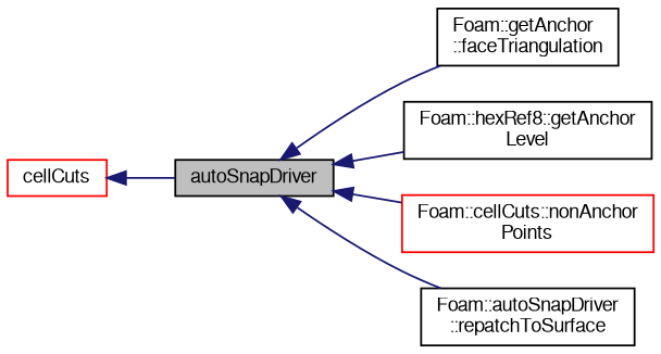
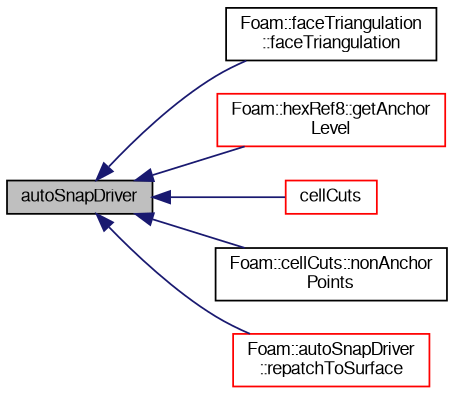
  digraph {
    rankdir=LR
    node [color=red fontname=FreeSans fontsize=10 shape=record]
    edge [color=midnightblue dir=back fontname=FreeSans fontsize=10 labelfontname=FreeSans labelfontsize=10 style=solid]
    n1 [color=black fillcolor=grey75 fontcolor=black height=0.2 label=autoSnapDriver style=filled width=0.4]
-   n2 [color=black height=0.2 label="Foam::getAnchor\l::faceTriangulation" width=0.4]
-   n3 [color=black height=0.2 label="Foam::hexRef8::getAnchor\lLevel" width=0.4]
+   n2 [color=black height=0.2 label="Foam::faceTriangulation\l::faceTriangulation" width=0.4]
+   n3 [height=0.2 label="Foam::hexRef8::getAnchor\lLevel" width=0.4]
    n4 [height=0.2 label=cellCuts width=0.4]
-   n5 [height=0.2 label="Foam::cellCuts::nonAnchor\lPoints" width=0.4]
-   n6 [color=black height=0.2 label="Foam::autoSnapDriver\l::repatchToSurface" width=0.4]
+   n5 [color=black height=0.2 label="Foam::cellCuts::nonAnchor\lPoints" width=0.4]
+   n6 [height=0.2 label="Foam::autoSnapDriver\l::repatchToSurface" width=0.4]
    n1 -> n2
    n1 -> n3
-   n4 -> n1
+   n1 -> n4
    n1 -> n5
    n1 -> n6
  }
